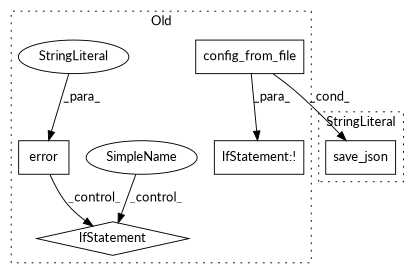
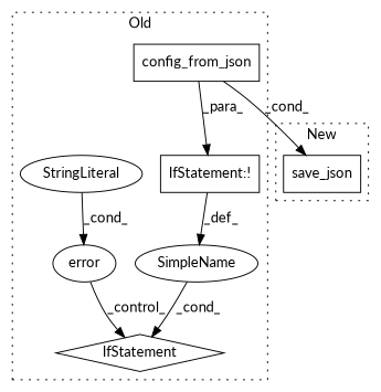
  digraph {
    fontname=Lato
    node [a=32 fontname=Lato shape=box]
    edge [fontname=Lato]
-   n1 [l="17,1" label=config_from_file s="3154,3226"]
+   n1 [l="17,1" label=config_from_json s="3154,3226"]
    n2 [a=38 l=1 label="IfStatement:!" s=3153]
    n3 [a=25 l="4,2" label=IfStatement s="3149,3227" shape=diamond]
    n4 [a=42 label=SimpleName shape=ellipse]
-   n5 [l="6,1" label=error s="3245,3286"]
+   n5 [l="6,1" label=error s="3245,3286" shape=ellipse]
    n6 [a=45 l=35 label=StringLiteral s=3251 shape=ellipse]
    n7 [l="10,1" label=save_json s="3195,3260"]
    subgraph cluster_1 {
      label=Old
      style=dotted
      n1
      n2
      n3
      n4
      n5
      n6
    }
    subgraph cluster_2 {
-     label=StringLiteral
+     label=New
      style=dotted
      n7
    }
    n1 -> n2 [label=_para_]
    n1 -> n7 [label=_cond_]
-   n4 -> n3 [label=_control_]
+   n2 -> n4 [label=_def_]
+   n4 -> n3 [label=_cond_]
    n5 -> n3 [label=_control_]
-   n6 -> n5 [label=_para_]
+   n6 -> n5 [label=_cond_]
  }
